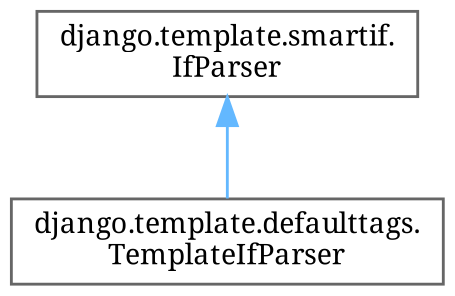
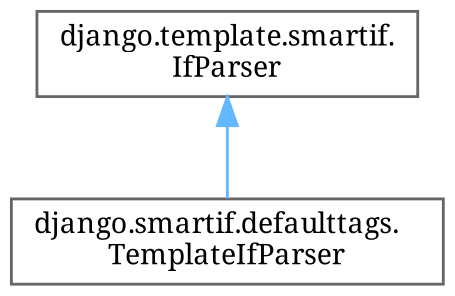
  digraph {
    rankdir=TB
    fontname="Noto Serif"
    node [color=grey40 fillcolor=white fontname="Noto Serif" fontsize=10 shape=box style=filled]
    n1 [height=0.2 label="django.template.smartif.\lIfParser" width=0.4]
-   n2 [height=0.2 label="django.template.defaulttags.\lTemplateIfParser" width=0.4]
+   n2 [height=0.2 label="django.smartif.defaulttags.\lTemplateIfParser" width=0.4]
    n1 -> n2 [color=steelblue1 dir=back fontname="Noto Serif" fontsize=10 labelfontname=Helvetica labelfontsize=10 style=solid]
  }
